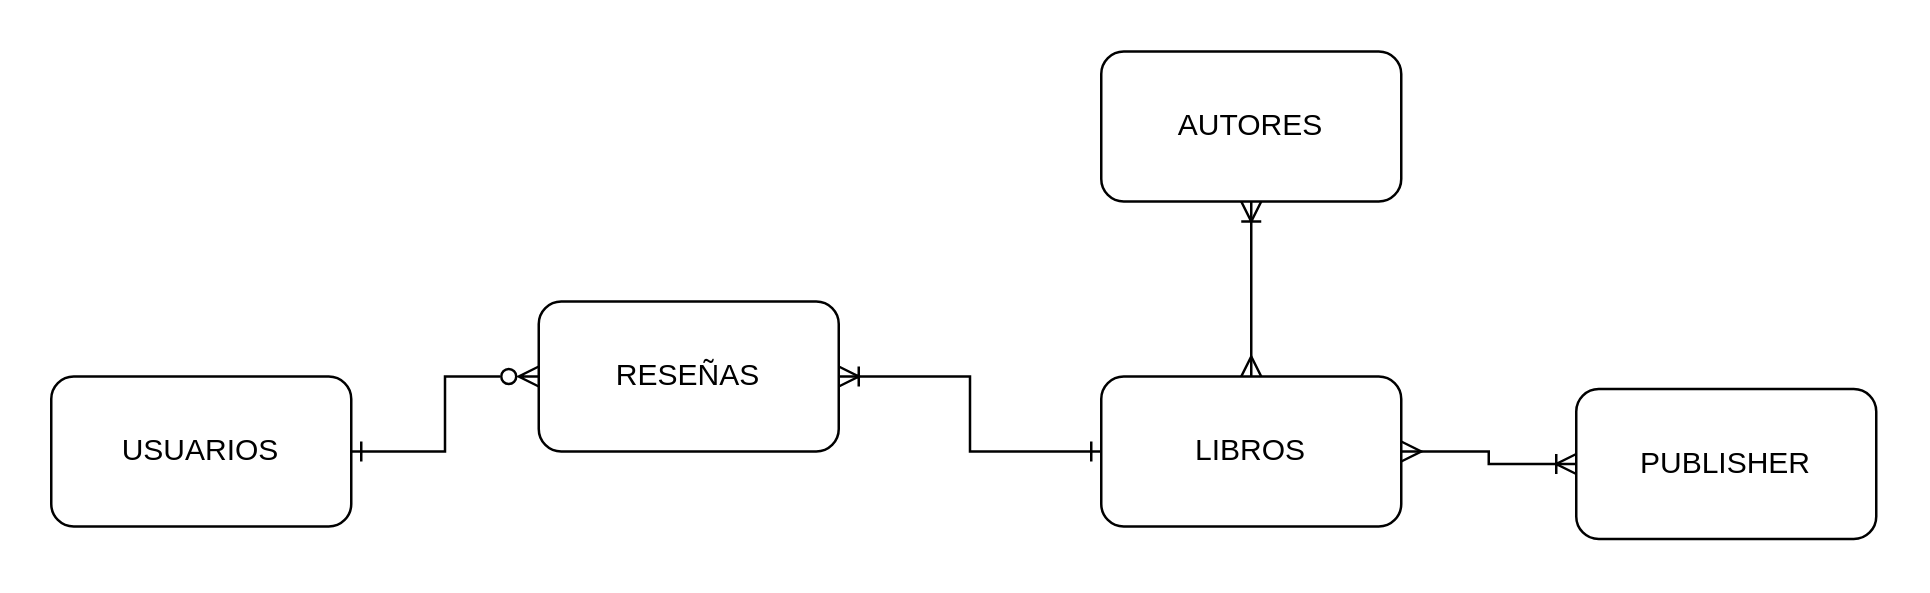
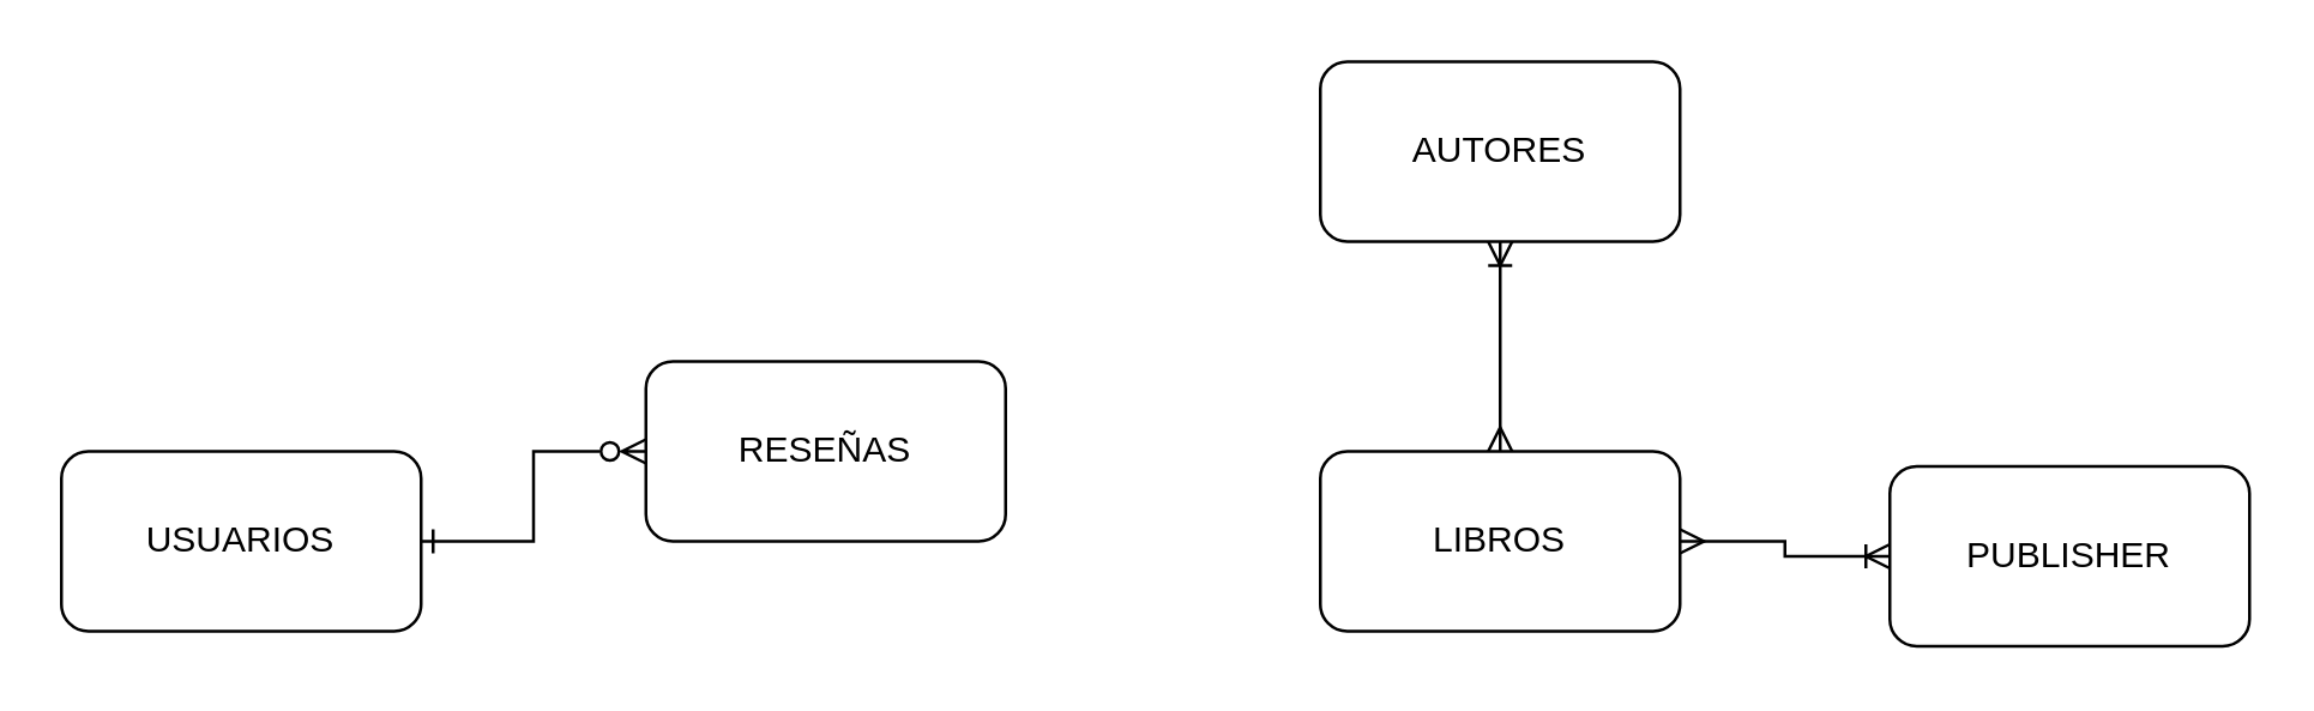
  <mxCell id="0" />
  <mxCell id="1" parent="0" />
  <mxCell id="2" style="edgeStyle=orthogonalEdgeStyle;rounded=0;orthogonalLoop=1;jettySize=auto;html=1;entryX=0;entryY=0.5;entryDx=0;entryDy=0;endArrow=ERzeroToMany;endFill=0;startArrow=ERone;startFill=0;" parent="1" source="3" target="8" edge="1"><mxGeometry relative="1" as="geometry" /></mxCell>
  <mxCell id="3" value="USUARIOS" style="rounded=1;whiteSpace=wrap;html=1;" parent="1" vertex="1"><mxGeometry x="20" y="150" width="120" height="60" as="geometry" /></mxCell>
  <mxCell id="4" style="edgeStyle=orthogonalEdgeStyle;rounded=0;orthogonalLoop=1;jettySize=auto;html=1;entryX=0.5;entryY=1;entryDx=0;entryDy=0;endArrow=ERoneToMany;endFill=0;startArrow=ERmany;startFill=0;" parent="1" source="6" target="9" edge="1"><mxGeometry relative="1" as="geometry" /></mxCell>
  <mxCell id="5" style="edgeStyle=orthogonalEdgeStyle;rounded=0;orthogonalLoop=1;jettySize=auto;html=1;entryX=0;entryY=0.5;entryDx=0;entryDy=0;endArrow=ERoneToMany;endFill=0;startArrow=ERmany;startFill=0;" parent="1" source="6" target="10" edge="1"><mxGeometry relative="1" as="geometry" /></mxCell>
  <mxCell id="6" value="LIBROS" style="rounded=1;whiteSpace=wrap;html=1;" parent="1" vertex="1"><mxGeometry x="440" y="150" width="120" height="60" as="geometry" /></mxCell>
- <mxCell id="7" style="edgeStyle=orthogonalEdgeStyle;rounded=0;orthogonalLoop=1;jettySize=auto;html=1;entryX=0;entryY=0.5;entryDx=0;entryDy=0;endArrow=ERone;endFill=0;startArrow=ERoneToMany;startFill=0;" parent="1" source="8" target="6" edge="1"><mxGeometry relative="1" as="geometry" /></mxCell>
  <mxCell id="8" value="RESEÑAS" style="rounded=1;whiteSpace=wrap;html=1;" parent="1" vertex="1"><mxGeometry x="215" y="120" width="120" height="60" as="geometry" /></mxCell>
  <mxCell id="9" value="AUTORES" style="rounded=1;whiteSpace=wrap;html=1;" parent="1" vertex="1"><mxGeometry x="440" y="20" width="120" height="60" as="geometry" /></mxCell>
  <mxCell id="10" value="PUBLISHER" style="rounded=1;whiteSpace=wrap;html=1;" parent="1" vertex="1"><mxGeometry x="630" y="155" width="120" height="60" as="geometry" /></mxCell>
